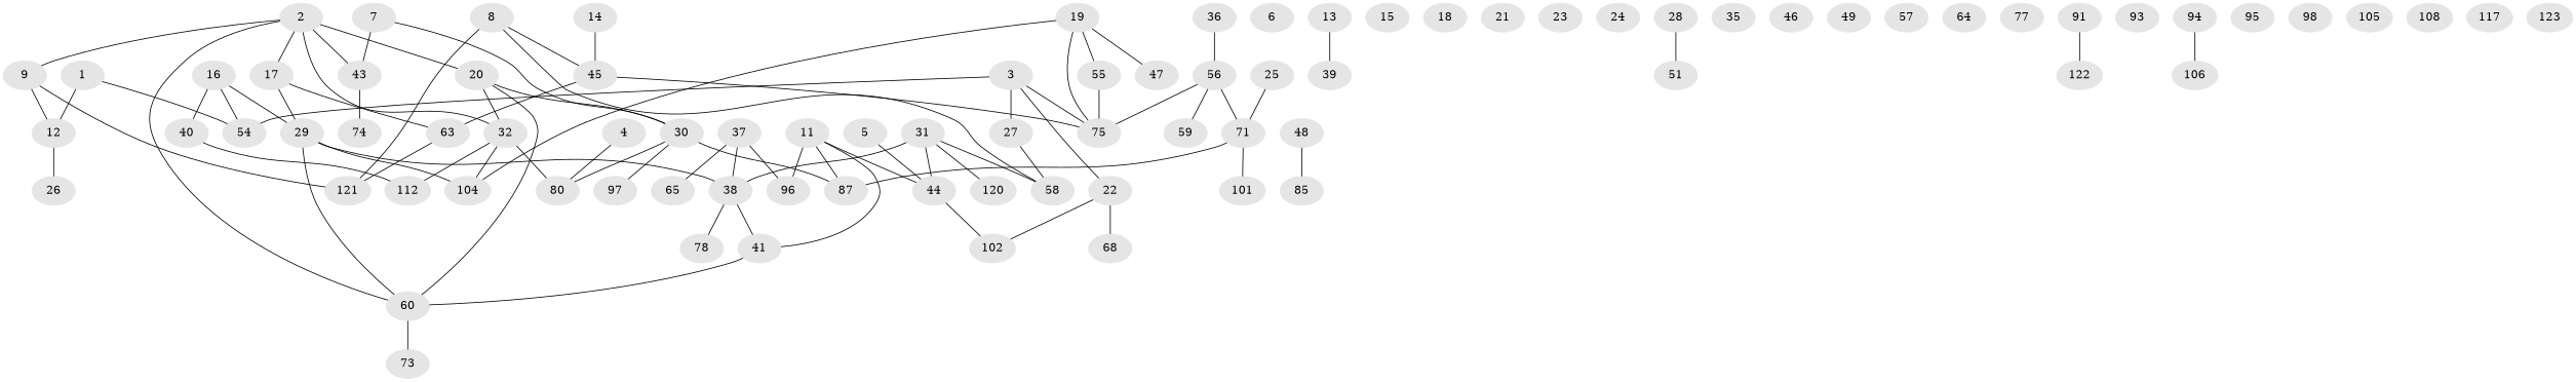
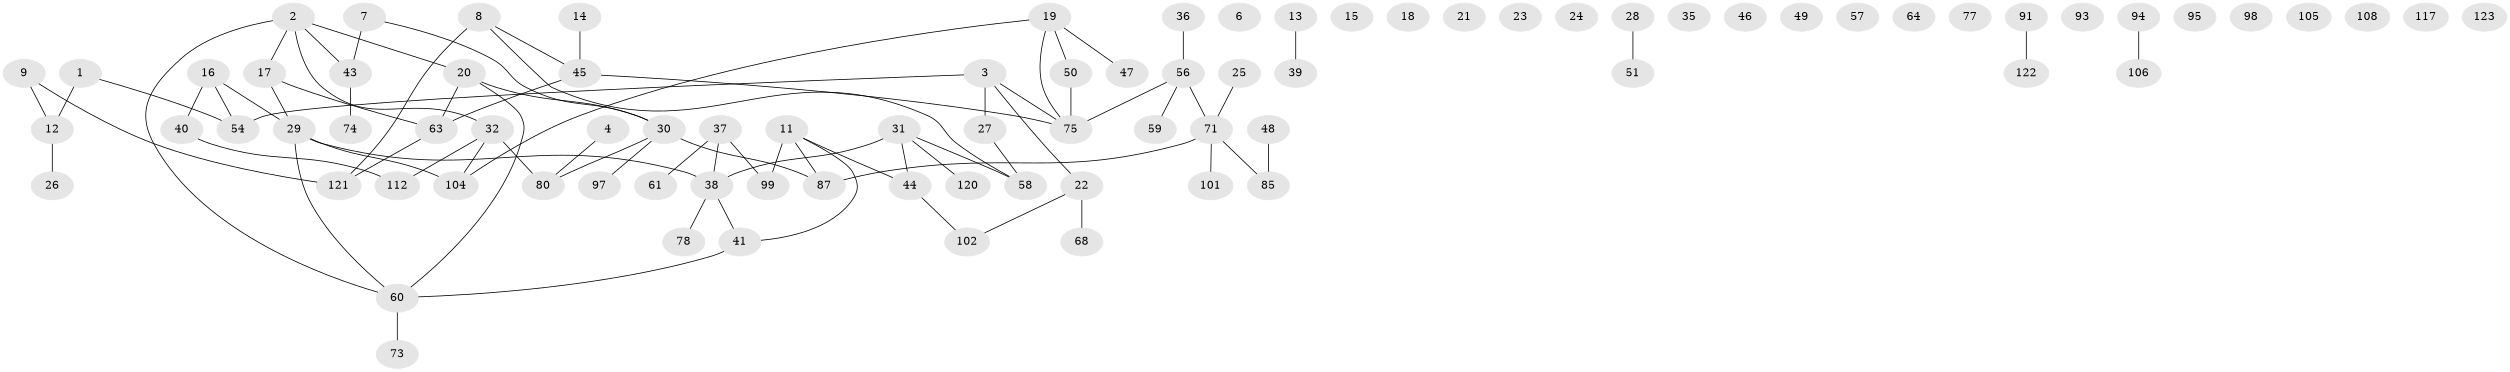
  graph {
    node [color=gray90 style=filled]
    1 [super="+55"]
    12
    54 [super="+118"]
    26 [super="+67"]
    2 [super="+33"]
    9 [super="+69"]
    17 [super="+92"]
    20 [super="+76"]
    32 [super="+70"]
    43 [super="+79"]
    60 [super="+113"]
    121
    29 [super="+109"]
    63 [super="+110"]
    30 [super="+107"]
    80
    104
    112
    74
    73 [super="+119"]
    3 [super="+10"]
    22 [super="+62"]
    27 [super="+66"]
    75
    68
    102
    58
    4 [super="+84"]
    44 [super="+53"]
-   5
    6
    87
    97
    7
    8 [super="+72"]
    45 [super="+88"]
    11 [super="+34"]
    41
-   96
+   96 [label=99]
    39 [super="+65"]
    13
    14
    15
    16 [super="+86"]
    40 [super="+52"]
    38 [super="+82"]
    18
    19 [super="+42"]
    47
-   50 [super="+116" label=55]
+   50 [super="+116"]
    21
    23
    24
    71 [super="+114"]
    85 [super="+99"]
    101
    25
    28 [super="+89"]
    51
    78
    31 [super="+115"]
    120
    35
    36 [super="+100"]
    56 [super="+111"]
    59 [super="+103"]
    37 [super="+90"]
-   61 [label=65]
+   61
    46
    48
    49
    57
    64
    77
    91
    122
    93
    94
    106
    95
    98
    105
    108
    117
    123
    1 -- 12
    1 -- 54
    12 -- 26
-   2 -- 9
    2 -- 17
    2 -- 20
    2 -- 32
    2 -- 43
    2 -- 60
    9 -- 12
    9 -- 121
    17 -- 29
    17 -- 63
    20 -- 60
-   20 -- 32
+   20 -- 63
    20 -- 30
    32 -- 80
    32 -- 104
    32 -- 112
    43 -- 74
    60 -- 73
    29 -- 60
    29 -- 104
    29 -- 38
    63 -- 121
    30 -- 80
    30 -- 87
    30 -- 97
    3 -- 54
    3 -- 22
    3 -- 27
    3 -- 75 [weight=2]
    22 -- 68
    22 -- 102
    27 -- 58
    4 -- 80
    44 -- 102
-   5 -- 44
    7 -- 43
    7 -- 30
    8 -- 121 [weight=2]
    8 -- 58
    8 -- 45
    45 -- 63
    45 -- 75
    11 -- 44
    11 -- 87
    11 -- 41
    11 -- 96
    41 -- 60
    13 -- 39
    14 -- 45
    16 -- 54
    16 -- 29
    16 -- 40
    40 -- 112
    38 -- 41
    38 -- 78
    19 -- 104
    19 -- 75
    19 -- 47
    19 -- 50
    50 -- 75
    71 -- 87
+   71 -- 85
    71 -- 101
    25 -- 71
    28 -- 51
    31 -- 58
    31 -- 44
    31 -- 38
    31 -- 120
    36 -- 56
    56 -- 75
    56 -- 71
    56 -- 59
    37 -- 96
    37 -- 38
    37 -- 61
    48 -- 85
    91 -- 122
    94 -- 106
  }
